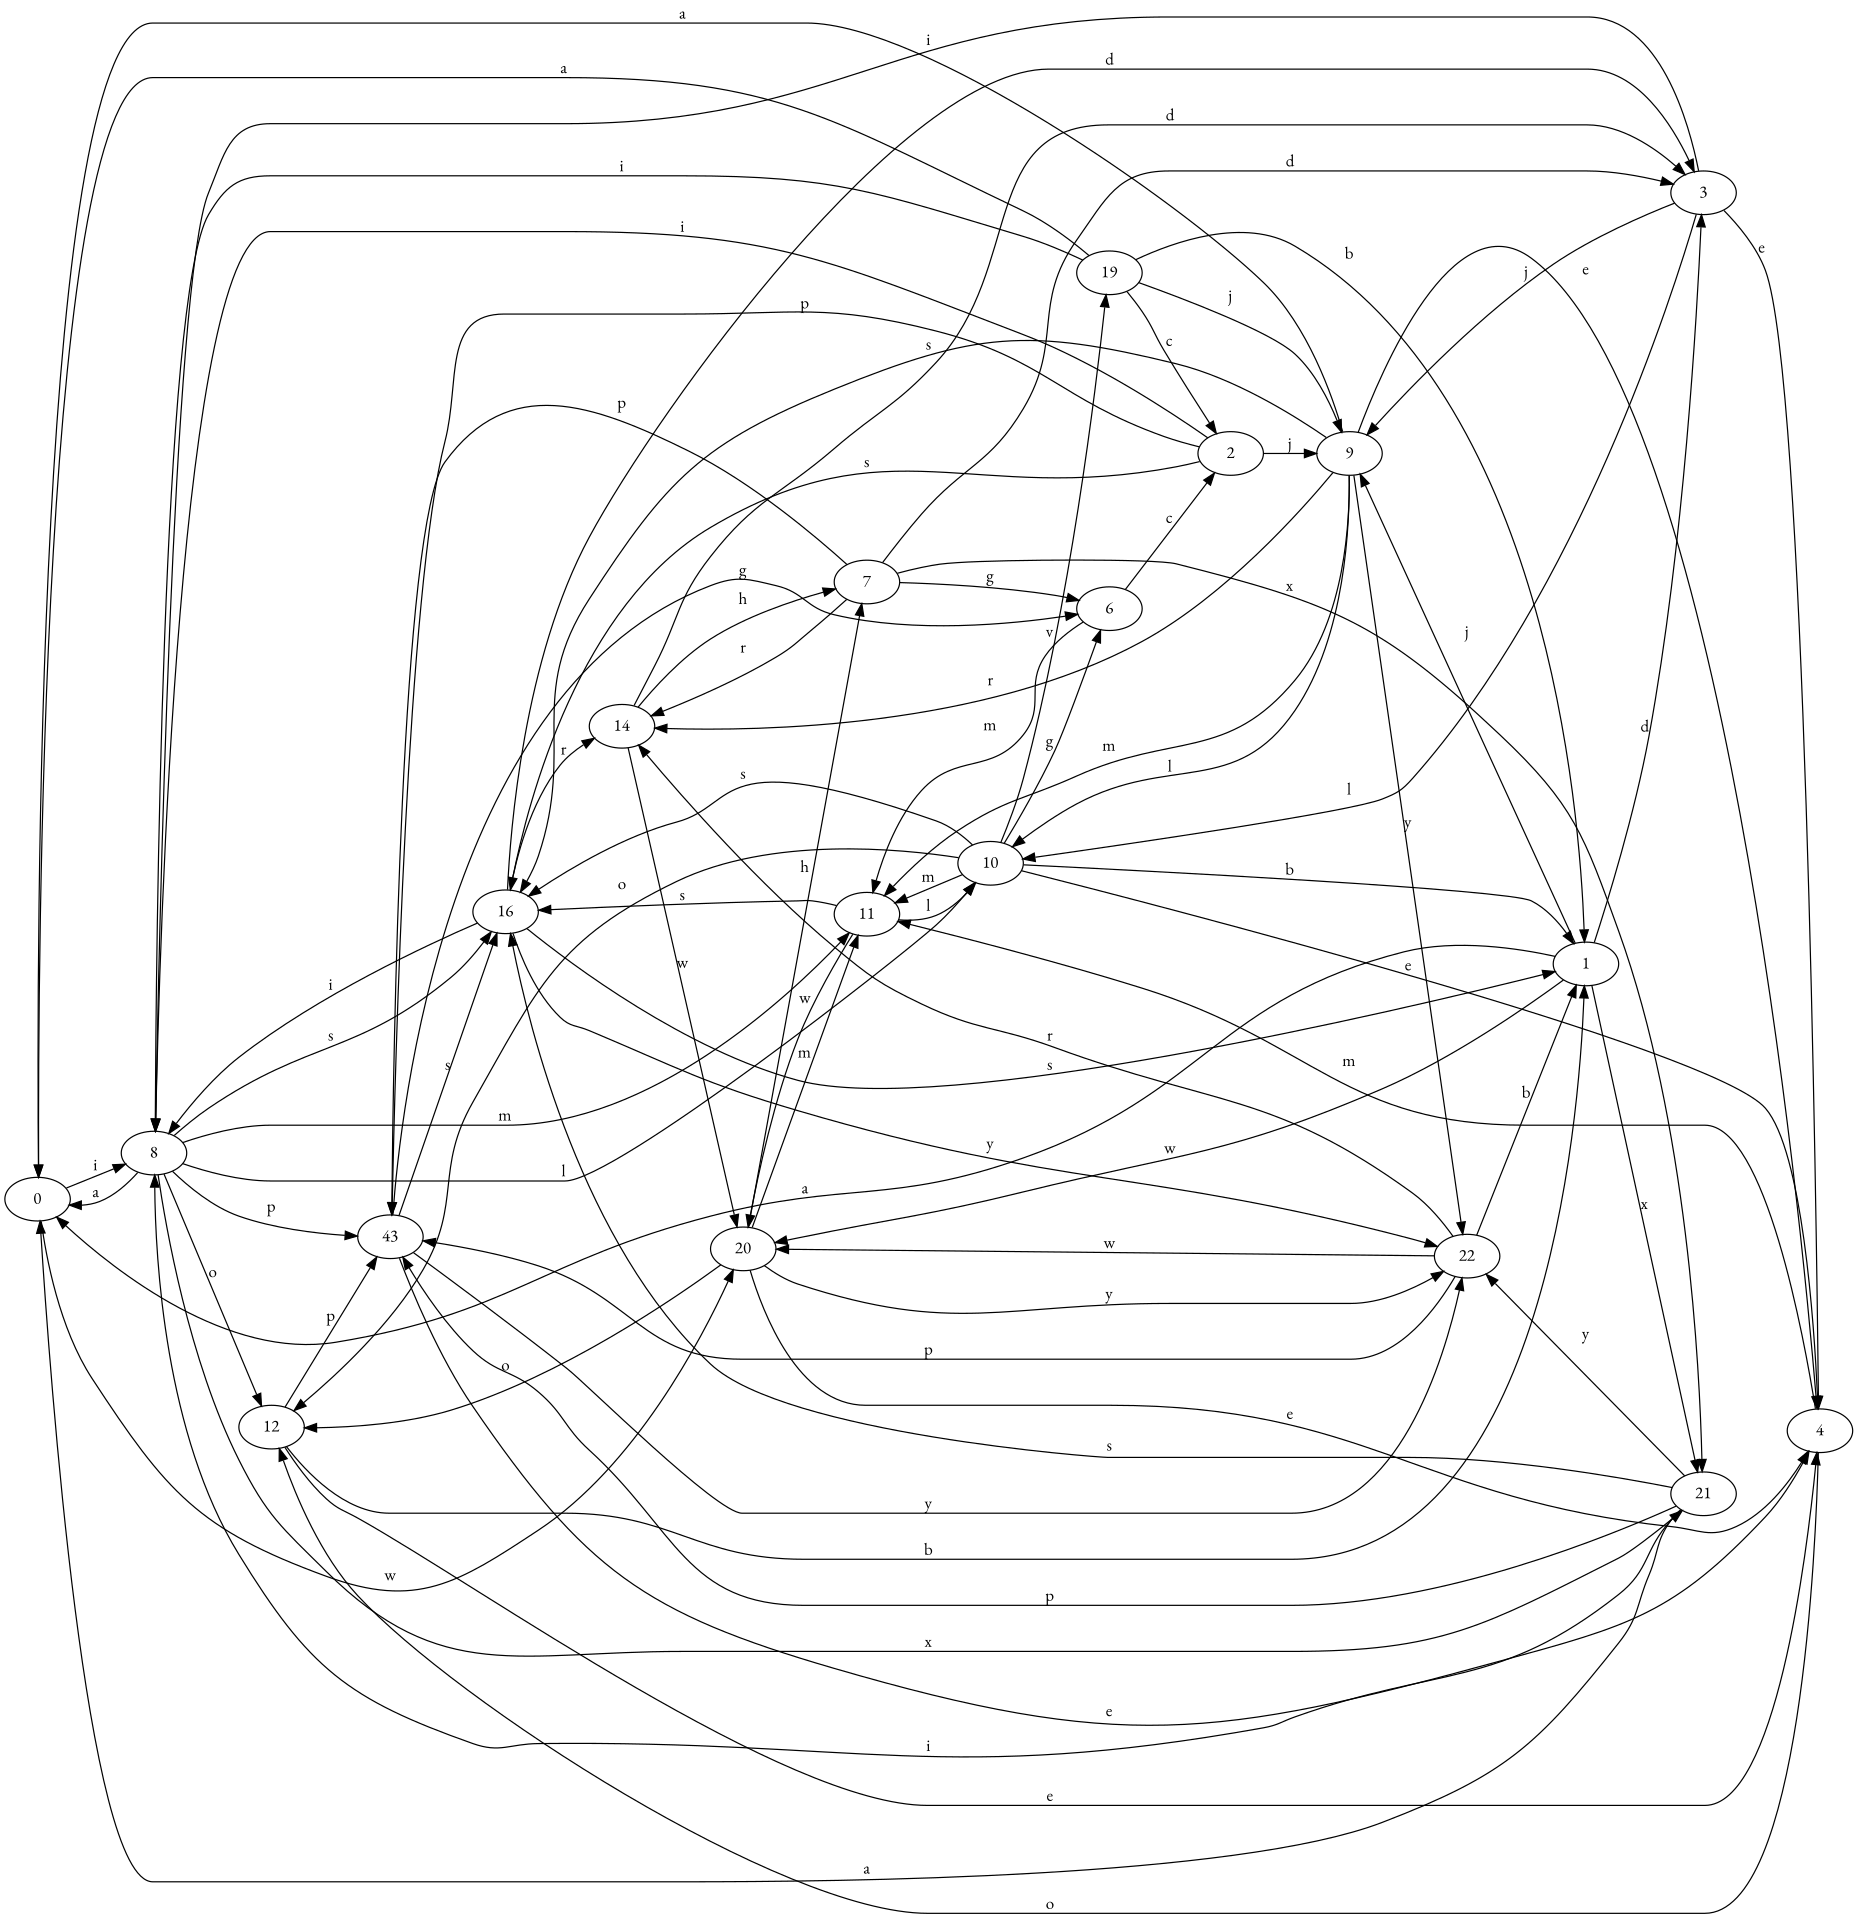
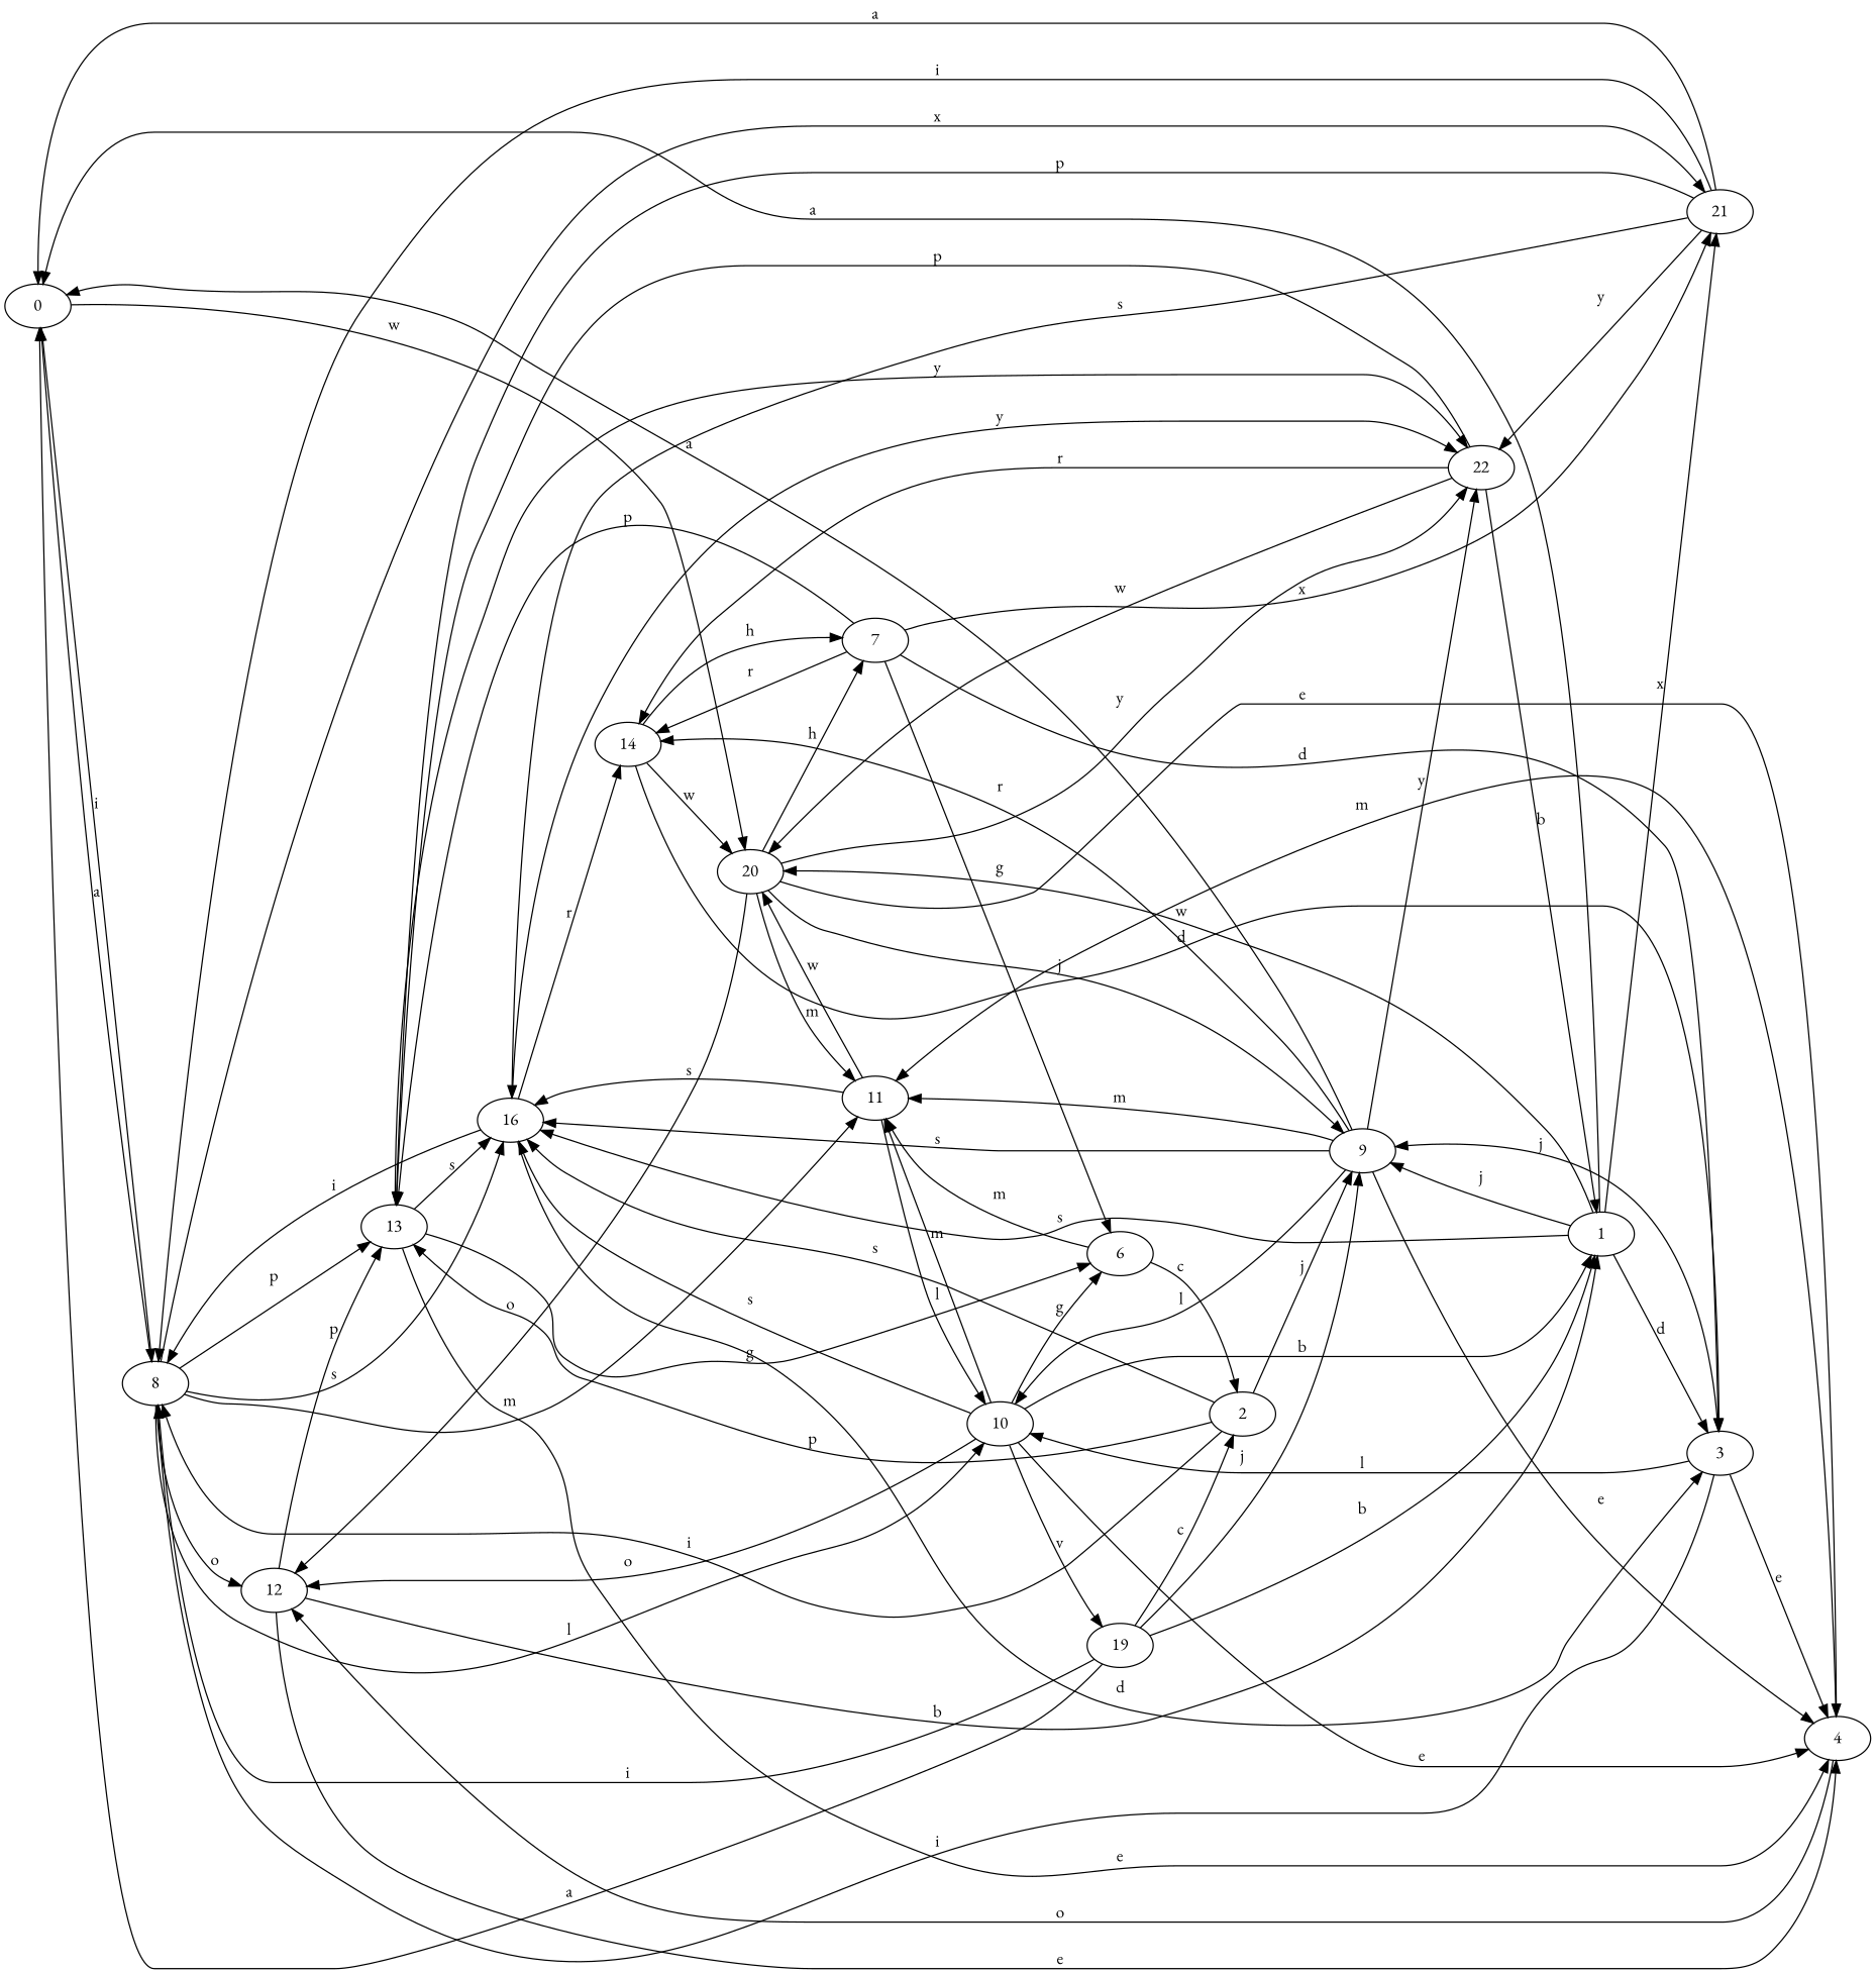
  strict digraph {
    fontname="EB Garamond"
    rankdir=LR
    node [fontname="EB Garamond"]
    edge [fontname="EB Garamond"]
    0
    8
    20
    16
    21
-   13 [label=43]
+   13
    10
    11
    12
    9
    4
    7
    22
    1
    3
    14
    2
    6
    19
    0 -> 8 [label=i]
    0 -> 20 [label=w]
    8 -> 0 [label=a]
    8 -> 16 [label=s]
    8 -> 21 [label=x]
    8 -> 13 [label=p]
    8 -> 10 [label=l]
    8 -> 11 [label=m]
    8 -> 12 [label=o]
    20 -> 11 [label=m]
    20 -> 12 [label=o]
+   20 -> 9 [label=j]
    20 -> 4 [label=e]
    20 -> 7 [label=h]
    20 -> 22 [label=y]
    16 -> 8 [label=i]
    16 -> 22 [label=y]
    16 -> 3 [label=d]
    16 -> 14 [label=r]
    21 -> 0 [label=a]
    21 -> 8 [label=i]
    21 -> 16 [label=s]
    21 -> 13 [label=p]
    21 -> 22 [label=y]
    13 -> 16 [label=s]
    13 -> 4 [label=e]
    13 -> 22 [label=y]
    13 -> 6 [label=g]
    10 -> 16 [label=s]
    10 -> 11 [label=m]
    10 -> 12 [label=o]
    10 -> 4 [label=e]
    10 -> 1 [label=b]
    10 -> 6 [label=g]
    10 -> 19 [label=v]
    11 -> 20 [label=w]
    11 -> 16 [label=s]
    11 -> 10 [label=l]
    12 -> 13 [label=p]
    12 -> 4 [label=e]
    12 -> 1 [label=b]
    9 -> 0 [label=a]
    9 -> 16 [label=s]
    9 -> 10 [label=l]
    9 -> 11 [label=m]
    9 -> 4 [label=e]
    9 -> 22 [label=y]
    9 -> 14 [label=r]
    4 -> 11 [label=m]
    4 -> 12 [label=o]
    7 -> 21 [label=x]
    7 -> 13 [label=p]
    7 -> 3 [label=d]
    7 -> 14 [label=r]
    7 -> 6 [label=g]
    22 -> 20 [label=w]
    22 -> 13 [label=p]
    22 -> 1 [label=b]
    22 -> 14 [label=r]
    1 -> 0 [label=a]
    1 -> 20 [label=w]
-   16 -> 1 [label=s]
+   1 -> 16 [label=s]
    1 -> 21 [label=x]
    1 -> 9 [label=j]
    1 -> 3 [label=d]
    3 -> 8 [label=i]
    3 -> 10 [label=l]
    3 -> 9 [label=j]
    3 -> 4 [label=e]
    14 -> 20 [label=w]
    14 -> 7 [label=h]
    14 -> 3 [label=d]
    2 -> 8 [label=i]
    2 -> 16 [label=s]
    2 -> 13 [label=p]
    2 -> 9 [label=j]
    6 -> 11 [label=m]
    6 -> 2 [label=c]
    19 -> 0 [label=a]
    19 -> 8 [label=i]
    19 -> 9 [label=j]
    19 -> 1 [label=b]
    19 -> 2 [label=c]
  }
